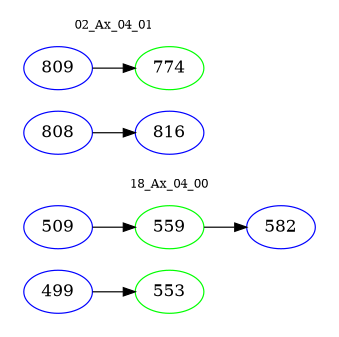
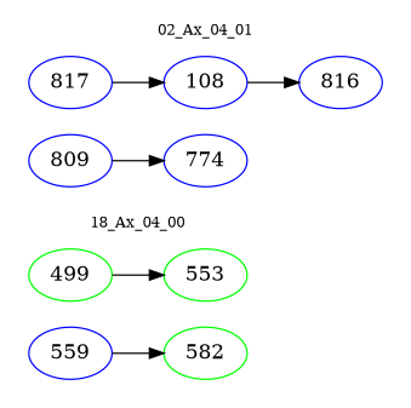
  digraph {
    rankdir=LR
    node [color=blue]
    edge [color=black]
-   n1 [label=509]
-   n2 [label=499]
-   n3 [color=green label=559]
+   n2 [color=green label=499]
+   n3 [label=559]
    n4 [color=green label=553]
-   n5 [label=582]
+   n5 [color=green label=582]
+   n6 [label=817]
    n7 [label=809]
-   n8 [label=808]
-   n9 [color=green label=774]
+   n8 [label=108]
+   n9 [label=774]
    n10 [label=816]
    subgraph cluster_1 {
      color=white
      fontsize=10
      label="18_Ax_04_00"
-     n1
      n2
      n3
      n4
      n5
    }
    subgraph cluster_2 {
      color=white
      fontsize=10
      label="02_Ax_04_01"
+     n6
      n7
      n8
      n9
      n10
    }
-   n1 -> n3
    n2 -> n4
    n3 -> n5
+   n6 -> n8
    n7 -> n9
    n8 -> n10
  }
